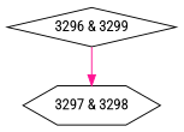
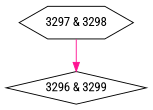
  digraph {
    fontname="Roboto Condensed"
    node [fontname="Roboto Condensed"]
    n1 [label="3296 & 3299" shape=diamond]
    n2 [label="3297 & 3298" shape=hexagon]
-   n1 -> n2 [color=deeppink fontname="Roboto Condensed"]
+   n2 -> n1 [color=deeppink fontname="Roboto Condensed"]
  }
